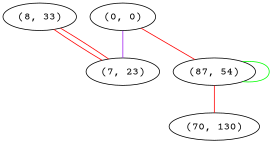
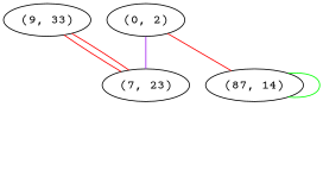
  graph {
    fontname="Courier Prime"
    node [fontname="Courier Prime"]
    edge [color=red fontname="Courier Prime" weight=1]
    n1 [label="(7, 23)"]
-   "(8, 33)"
-   "(87, 14)" [label="(87, 54)"]
-   "(70, 130)"
-   "(0, 0)"
+   "(8, 33)" [label="(9, 33)"]
+   "(87, 14)"
+   "(0, 0)" [label="(0, 2)"]
    "(8, 33)" -- n1
    "(8, 33)" -- n1
    "(87, 14)" -- "(87, 14)" [color=green weight=2]
-   "(87, 14)" -- "(70, 130)"
    "(0, 0)" -- n1 [color=purple weight=4]
    "(0, 0)" -- "(87, 14)"
  }
